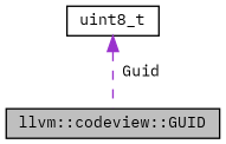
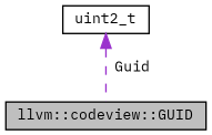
  digraph {
    fontname="IBM Plex Mono"
    node [color=black fontname="IBM Plex Mono" fontsize=10 shape=box]
    n1 [fillcolor=grey75 fontcolor=black height=0.2 label="llvm::codeview::GUID" style=filled width=0.4]
-   n2 [height=0.2 label=uint8_t width=0.4]
+   n2 [height=0.2 label=uint2_t width=0.4]
    n2 -> n1 [color=darkorchid3 dir=back fontname="IBM Plex Mono" fontsize=10 label=" Guid" labelfontname=Helvetica labelfontsize=10 style=dashed]
  }
